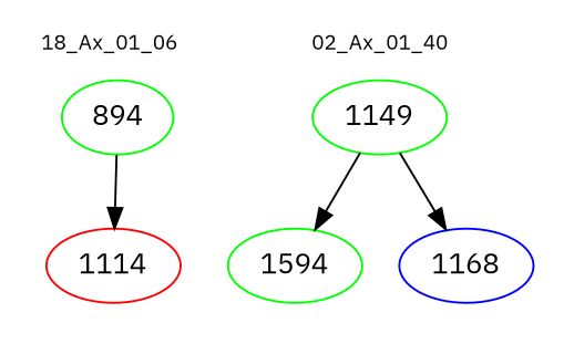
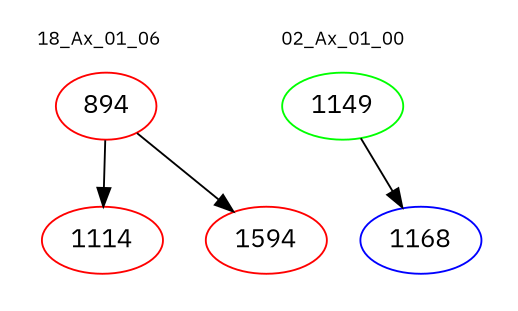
  digraph {
    fontname="IBM Plex Sans"
    node [color=green fontname="IBM Plex Sans"]
    edge [color=black fontname="IBM Plex Sans"]
-   n1 [label=894]
+   n1 [color=red label=894]
    n2 [color=red label=1114]
    n3 [label=1149]
    n4 [color=blue label=1168]
-   n5 [label=1594]
+   n5 [color=red label=1594]
    subgraph cluster_1 {
      color=white
      fontsize=10
      label="18_Ax_01_06"
      n1
      n2
    }
    subgraph cluster_2 {
      color=white
      fontsize=10
-     label="02_Ax_01_40"
+     label="02_Ax_01_00"
      n3
      n4
      n5
    }
    n1 -> n2
    n3 -> n4
-   n3 -> n5
+   n1 -> n5
  }
